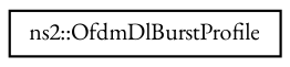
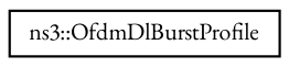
  digraph {
    rankdir=LR
    fontname="EB Garamond"
-   n1 [color=black fillcolor=white fontname="EB Garamond" fontsize=10 height=0.2 label="ns2::OfdmDlBurstProfile" shape=record style=filled width=0.4]
+   n1 [color=black fillcolor=white fontname="EB Garamond" fontsize=10 height=0.2 label="ns3::OfdmDlBurstProfile" shape=record style=filled width=0.4]
  }
